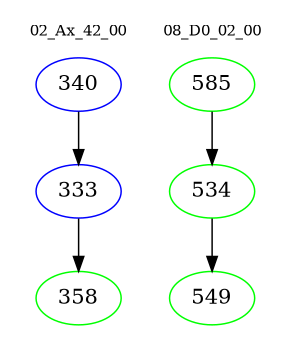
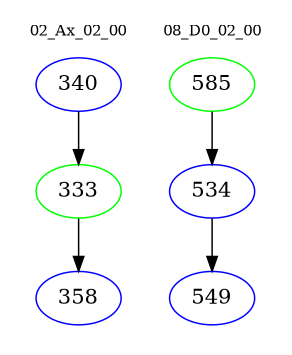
  digraph {
    node [color=blue]
    edge [color=black]
    n1 [label=340]
-   n2 [label=333]
-   n3 [color=green label=358]
+   n2 [color=green label=333]
+   n3 [label=358]
    n4 [color=green label=585]
-   n5 [color=green label=534]
-   n6 [color=green label=549]
+   n5 [label=534]
+   n6 [label=549]
    subgraph cluster_1 {
      color=white
      fontsize=10
-     label="02_Ax_42_00"
+     label="02_Ax_02_00"
      n1
      n2
      n3
    }
    subgraph cluster_2 {
      color=white
      fontsize=10
      label="08_D0_02_00"
      n4
      n5
      n6
    }
    n1 -> n2
    n2 -> n3
    n4 -> n5
    n5 -> n6
  }
